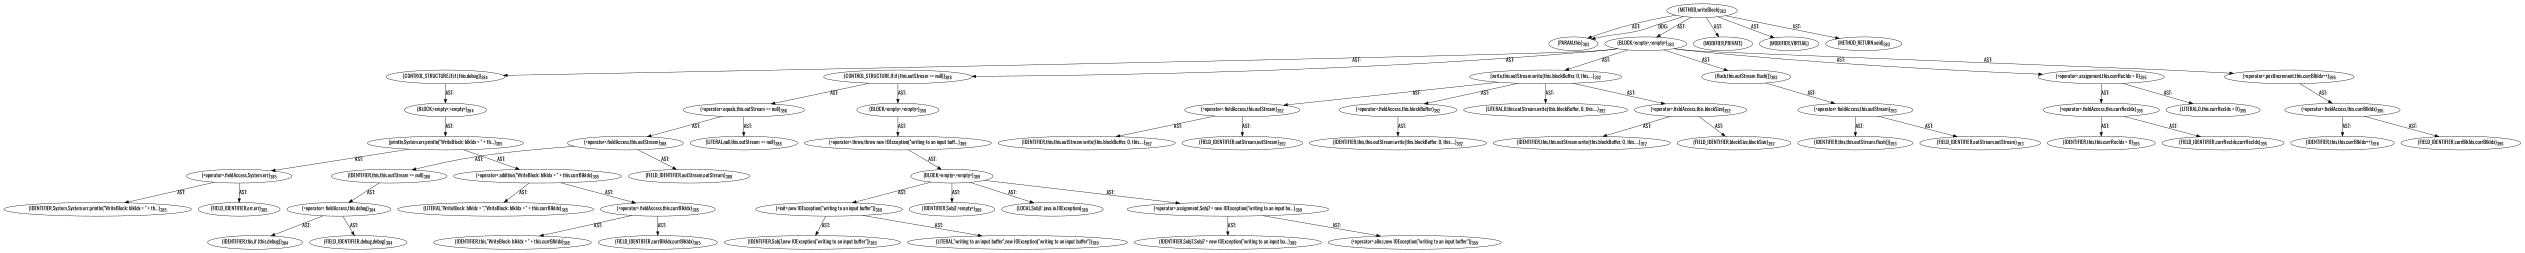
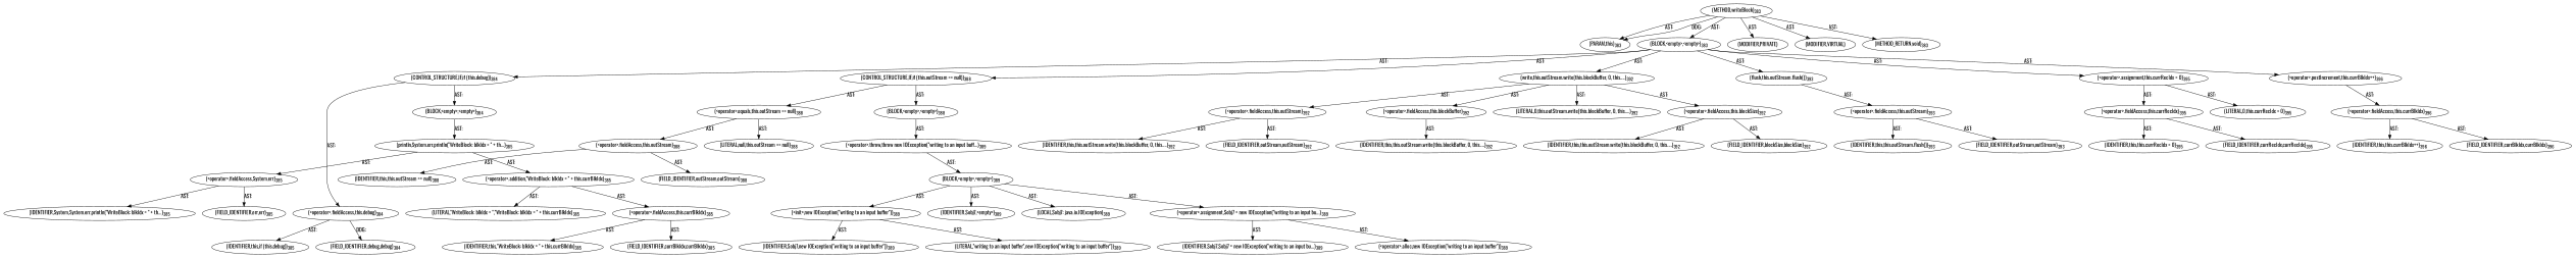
  digraph {
    fontname=Oswald
    node [fontname=Oswald]
    edge [fontname=Oswald]
    n1 [label=<(METHOD,writeBlock)<SUB>383</SUB>>]
    n2 [label=<(PARAM,this)<SUB>383</SUB>>]
    n3 [label=<(BLOCK,&lt;empty&gt;,&lt;empty&gt;)<SUB>383</SUB>>]
    n4 [label=<(MODIFIER,PRIVATE)>]
    n5 [label=<(MODIFIER,VIRTUAL)>]
    n6 [label=<(METHOD_RETURN,void)<SUB>383</SUB>>]
    n7 [label=<(CONTROL_STRUCTURE,IF,if (this.debug))<SUB>384</SUB>>]
    n8 [label=<(CONTROL_STRUCTURE,IF,if (this.outStream == null))<SUB>388</SUB>>]
    n9 [label=<(write,this.outStream.write(this.blockBuffer, 0, this....)<SUB>392</SUB>>]
    n10 [label=<(flush,this.outStream.flush())<SUB>393</SUB>>]
    n11 [label=<(&lt;operator&gt;.assignment,this.currRecIdx = 0)<SUB>395</SUB>>]
    n12 [label=<(&lt;operator&gt;.postIncrement,this.currBlkIdx++)<SUB>396</SUB>>]
    n13 [label=<(&lt;operator&gt;.fieldAccess,this.debug)<SUB>384</SUB>>]
    n14 [label=<(BLOCK,&lt;empty&gt;,&lt;empty&gt;)<SUB>384</SUB>>]
    n15 [label=<(&lt;operator&gt;.equals,this.outStream == null)<SUB>388</SUB>>]
    n16 [label=<(BLOCK,&lt;empty&gt;,&lt;empty&gt;)<SUB>388</SUB>>]
    n17 [label=<(&lt;operator&gt;.fieldAccess,this.outStream)<SUB>392</SUB>>]
    n18 [label=<(&lt;operator&gt;.fieldAccess,this.blockBuffer)<SUB>392</SUB>>]
    n19 [label=<(LITERAL,0,this.outStream.write(this.blockBuffer, 0, this....)<SUB>392</SUB>>]
    n20 [label=<(&lt;operator&gt;.fieldAccess,this.blockSize)<SUB>392</SUB>>]
    n21 [label=<(&lt;operator&gt;.fieldAccess,this.outStream)<SUB>393</SUB>>]
    n22 [label=<(&lt;operator&gt;.fieldAccess,this.currRecIdx)<SUB>395</SUB>>]
    n23 [label=<(LITERAL,0,this.currRecIdx = 0)<SUB>395</SUB>>]
    n24 [label=<(&lt;operator&gt;.fieldAccess,this.currBlkIdx)<SUB>396</SUB>>]
-   n25 [label=<(IDENTIFIER,this,if (this.debug))<SUB>384</SUB>>]
+   n25 [label=<(IDENTIFIER,this,if (this.debug))<SUB>385</SUB>>]
    n26 [label=<(FIELD_IDENTIFIER,debug,debug)<SUB>384</SUB>>]
    n27 [label=<(println,System.err.println(&quot;WriteBlock: blkIdx = &quot; + th...)<SUB>385</SUB>>]
    n28 [label=<(&lt;operator&gt;.fieldAccess,System.err)<SUB>385</SUB>>]
    n29 [label=<(&lt;operator&gt;.addition,&quot;WriteBlock: blkIdx = &quot; + this.currBlkIdx)<SUB>385</SUB>>]
    n30 [label=<(IDENTIFIER,System,System.err.println(&quot;WriteBlock: blkIdx = &quot; + th...)<SUB>385</SUB>>]
    n31 [label=<(FIELD_IDENTIFIER,err,err)<SUB>385</SUB>>]
    n32 [label=<(LITERAL,&quot;WriteBlock: blkIdx = &quot;,&quot;WriteBlock: blkIdx = &quot; + this.currBlkIdx)<SUB>385</SUB>>]
    n33 [label=<(&lt;operator&gt;.fieldAccess,this.currBlkIdx)<SUB>385</SUB>>]
    n34 [label=<(IDENTIFIER,this,&quot;WriteBlock: blkIdx = &quot; + this.currBlkIdx)<SUB>385</SUB>>]
    n35 [label=<(FIELD_IDENTIFIER,currBlkIdx,currBlkIdx)<SUB>385</SUB>>]
    n36 [label=<(&lt;operator&gt;.fieldAccess,this.outStream)<SUB>388</SUB>>]
    n37 [label=<(LITERAL,null,this.outStream == null)<SUB>388</SUB>>]
    n38 [label=<(&lt;operator&gt;.throw,throw new IOException(&quot;writing to an input buff...)<SUB>389</SUB>>]
    n39 [label=<(IDENTIFIER,this,this.outStream == null)<SUB>388</SUB>>]
    n40 [label=<(FIELD_IDENTIFIER,outStream,outStream)<SUB>388</SUB>>]
    n41 [label=<(BLOCK,&lt;empty&gt;,&lt;empty&gt;)<SUB>389</SUB>>]
    n42 [label=<(LOCAL,$obj7: java.io.IOException)<SUB>389</SUB>>]
    n43 [label=<(&lt;operator&gt;.assignment,$obj7 = new IOException(&quot;writing to an input bu...)<SUB>389</SUB>>]
    n44 [label=<(&lt;init&gt;,new IOException(&quot;writing to an input buffer&quot;))<SUB>389</SUB>>]
    n45 [label=<(IDENTIFIER,$obj7,&lt;empty&gt;)<SUB>389</SUB>>]
    n46 [label=<(IDENTIFIER,$obj7,$obj7 = new IOException(&quot;writing to an input bu...)<SUB>389</SUB>>]
    n47 [label=<(&lt;operator&gt;.alloc,new IOException(&quot;writing to an input buffer&quot;))<SUB>389</SUB>>]
    n48 [label=<(IDENTIFIER,$obj7,new IOException(&quot;writing to an input buffer&quot;))<SUB>389</SUB>>]
    n49 [label=<(LITERAL,&quot;writing to an input buffer&quot;,new IOException(&quot;writing to an input buffer&quot;))<SUB>389</SUB>>]
    n50 [label=<(IDENTIFIER,this,this.outStream.write(this.blockBuffer, 0, this....)<SUB>392</SUB>>]
    n51 [label=<(FIELD_IDENTIFIER,outStream,outStream)<SUB>392</SUB>>]
    n52 [label=<(IDENTIFIER,this,this.outStream.write(this.blockBuffer, 0, this....)<SUB>392</SUB>>]
    n53 [label=<(IDENTIFIER,this,this.outStream.write(this.blockBuffer, 0, this....)<SUB>392</SUB>>]
    n54 [label=<(FIELD_IDENTIFIER,blockSize,blockSize)<SUB>392</SUB>>]
    n55 [label=<(IDENTIFIER,this,this.outStream.flush())<SUB>393</SUB>>]
    n56 [label=<(FIELD_IDENTIFIER,outStream,outStream)<SUB>393</SUB>>]
    n57 [label=<(IDENTIFIER,this,this.currRecIdx = 0)<SUB>395</SUB>>]
    n58 [label=<(FIELD_IDENTIFIER,currRecIdx,currRecIdx)<SUB>395</SUB>>]
    n59 [label=<(IDENTIFIER,this,this.currBlkIdx++)<SUB>396</SUB>>]
    n60 [label=<(FIELD_IDENTIFIER,currBlkIdx,currBlkIdx)<SUB>396</SUB>>]
    n1 -> n2 [label="AST: "]
    n1 -> n2 [label="DDG: "]
    n1 -> n3 [label="AST: "]
    n1 -> n4 [label="AST: "]
    n1 -> n5 [label="AST: "]
    n1 -> n6 [label="AST: "]
    n3 -> n7 [label="AST: "]
    n3 -> n8 [label="AST: "]
    n3 -> n9 [label="AST: "]
    n3 -> n10 [label="AST: "]
    n3 -> n11 [label="AST: "]
    n3 -> n12 [label="AST: "]
-   n39 -> n13 [label="AST: "]
+   n7 -> n13 [label="AST: "]
    n7 -> n14 [label="AST: "]
    n8 -> n15 [label="AST: "]
    n8 -> n16 [label="AST: "]
    n9 -> n17 [label="AST: "]
    n9 -> n18 [label="AST: "]
    n9 -> n19 [label="AST: "]
    n9 -> n20 [label="AST: "]
    n10 -> n21 [label="AST: "]
    n11 -> n22 [label="AST: "]
    n11 -> n23 [label="AST: "]
    n12 -> n24 [label="AST: "]
    n13 -> n25 [label="AST: "]
-   n13 -> n26 [label="AST: "]
+   n13 -> n26 [label="DDG: "]
    n14 -> n27 [label="AST: "]
    n15 -> n36 [label="AST: "]
    n15 -> n37 [label="AST: "]
    n16 -> n38 [label="AST: "]
    n17 -> n50 [label="AST: "]
    n17 -> n51 [label="AST: "]
    n18 -> n52 [label="AST: "]
    n20 -> n53 [label="AST: "]
    n20 -> n54 [label="AST: "]
    n21 -> n55 [label="AST: "]
    n21 -> n56 [label="AST: "]
    n22 -> n57 [label="AST: "]
    n22 -> n58 [label="AST: "]
    n24 -> n59 [label="AST: "]
    n24 -> n60 [label="AST: "]
    n27 -> n28 [label="AST: "]
    n27 -> n29 [label="AST: "]
    n28 -> n30 [label="AST: "]
    n28 -> n31 [label="AST: "]
    n29 -> n32 [label="AST: "]
    n29 -> n33 [label="AST: "]
    n33 -> n34 [label="AST: "]
    n33 -> n35 [label="AST: "]
    n36 -> n39 [label="AST: "]
    n36 -> n40 [label="AST: "]
    n38 -> n41 [label="AST: "]
    n41 -> n42 [label="AST: "]
    n41 -> n43 [label="AST: "]
    n41 -> n44 [label="AST: "]
    n41 -> n45 [label="AST: "]
    n43 -> n46 [label="AST: "]
    n43 -> n47 [label="AST: "]
    n44 -> n48 [label="AST: "]
    n44 -> n49 [label="AST: "]
  }
